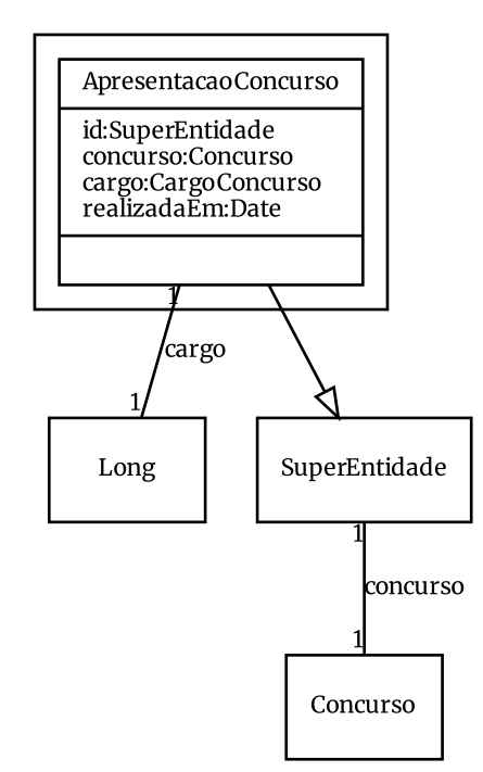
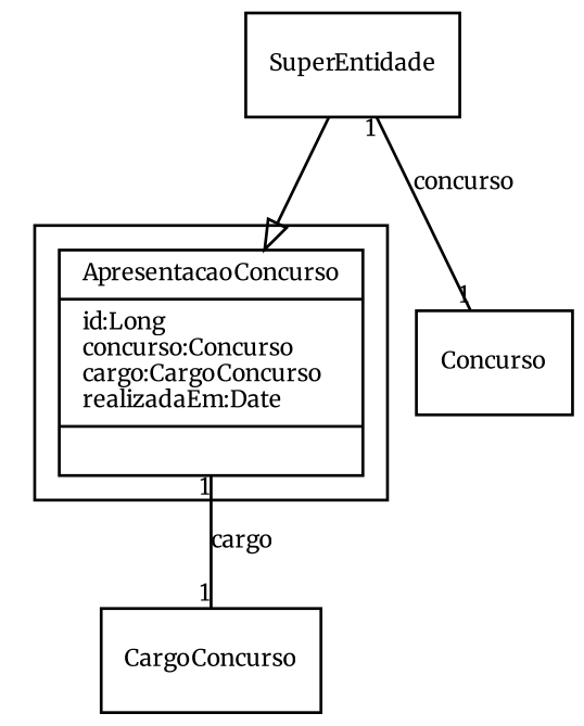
  digraph {
    fontname=Merriweather
    fontsize=8
    node [fontname=Merriweather fontsize=8 shape=record]
    edge [arrowhead=none fontname=Merriweather fontsize=8 headlabel=1 taillabel=1]
-   n1 [label="{ApresentacaoConcurso|id:SuperEntidade\lconcurso:Concurso\lcargo:CargoConcurso\lrealizadaEm:Date\l|\l}"]
-   CargoConcurso [label=Long]
+   n1 [label="{ApresentacaoConcurso|id:Long\lconcurso:Concurso\lcargo:CargoConcurso\lrealizadaEm:Date\l|\l}"]
+   CargoConcurso
    SuperEntidade
    Concurso
    subgraph cluster_1 {
      n1
    }
    n1 -> CargoConcurso [label=cargo]
-   n1 -> SuperEntidade [arrowhead=empty headlabel="" taillabel=""]
+   SuperEntidade -> n1 [arrowhead=empty headlabel="" taillabel=""]
    SuperEntidade -> Concurso [label=concurso]
  }
